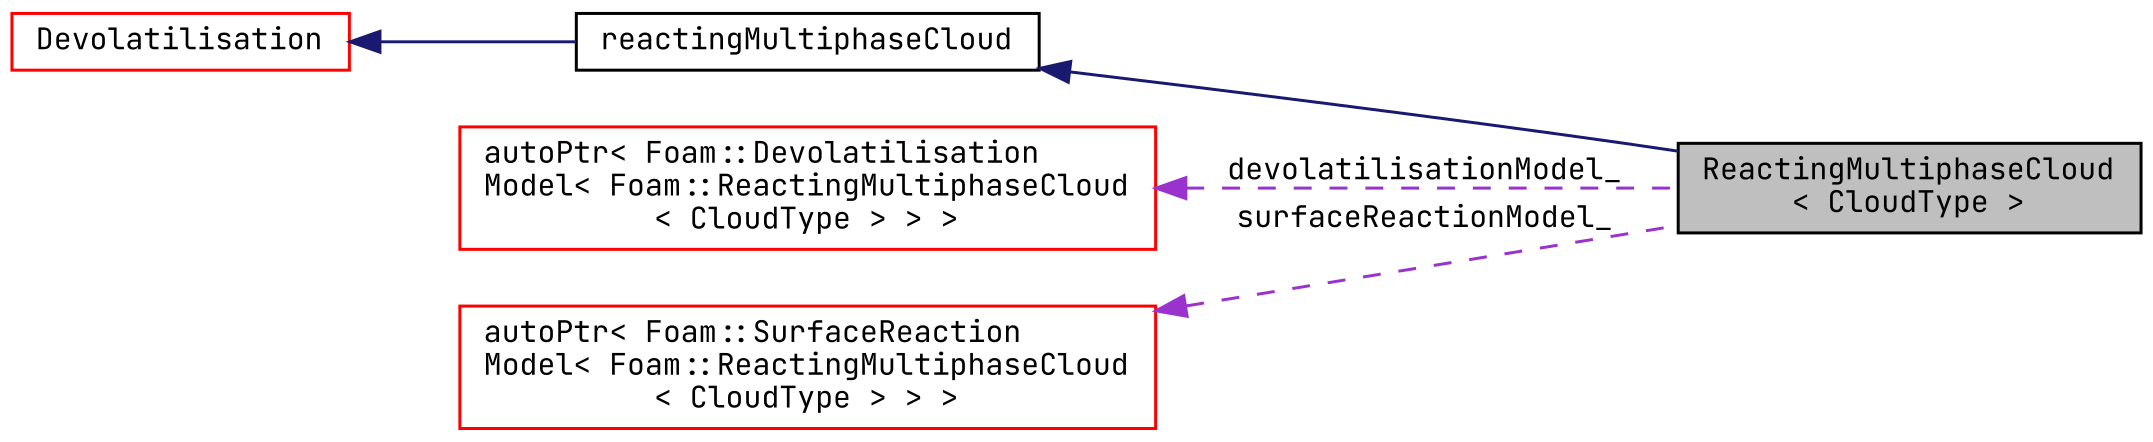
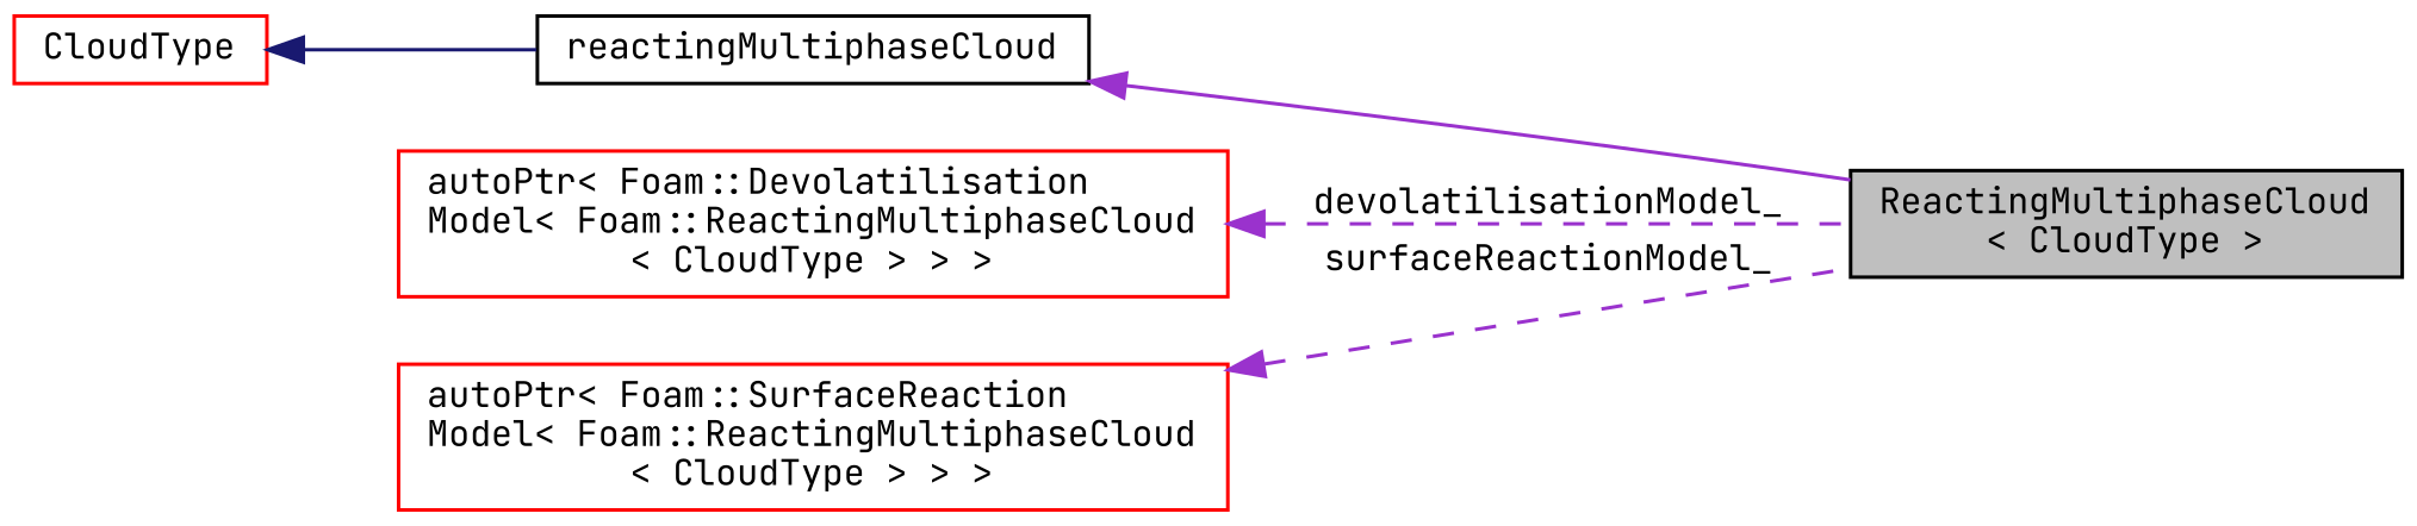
  digraph {
    fontname="JetBrains Mono"
    rankdir=LR
    node [color=red fontname="JetBrains Mono" fontsize=10 shape=record]
    edge [color=midnightblue dir=back fontname="JetBrains Mono" fontsize=10 labelfontname=FreeSans labelfontsize=10 style=solid]
    n1 [color=black fillcolor=grey75 fontcolor=black height=0.2 label="ReactingMultiphaseCloud\l\< CloudType \>" style=filled width=0.4]
-   n2 [height=0.2 label=Devolatilisation width=0.4]
+   n2 [height=0.2 label=CloudType width=0.4]
    n3 [color=black height=0.2 label=reactingMultiphaseCloud width=0.4]
    n4 [height=0.2 label="autoPtr\< Foam::Devolatilisation\lModel\< Foam::ReactingMultiphaseCloud\l\< CloudType \> \> \>" width=0.4]
    n5 [height=0.2 label="autoPtr\< Foam::SurfaceReaction\lModel\< Foam::ReactingMultiphaseCloud\l\< CloudType \> \> \>" width=0.4]
    n2 -> n3
-   n3 -> n1
+   n3 -> n1 [color=darkorchid3]
    n4 -> n1 [color=darkorchid3 label=" devolatilisationModel_" style=dashed]
    n5 -> n1 [color=darkorchid3 label=" surfaceReactionModel_" style=dashed]
  }
